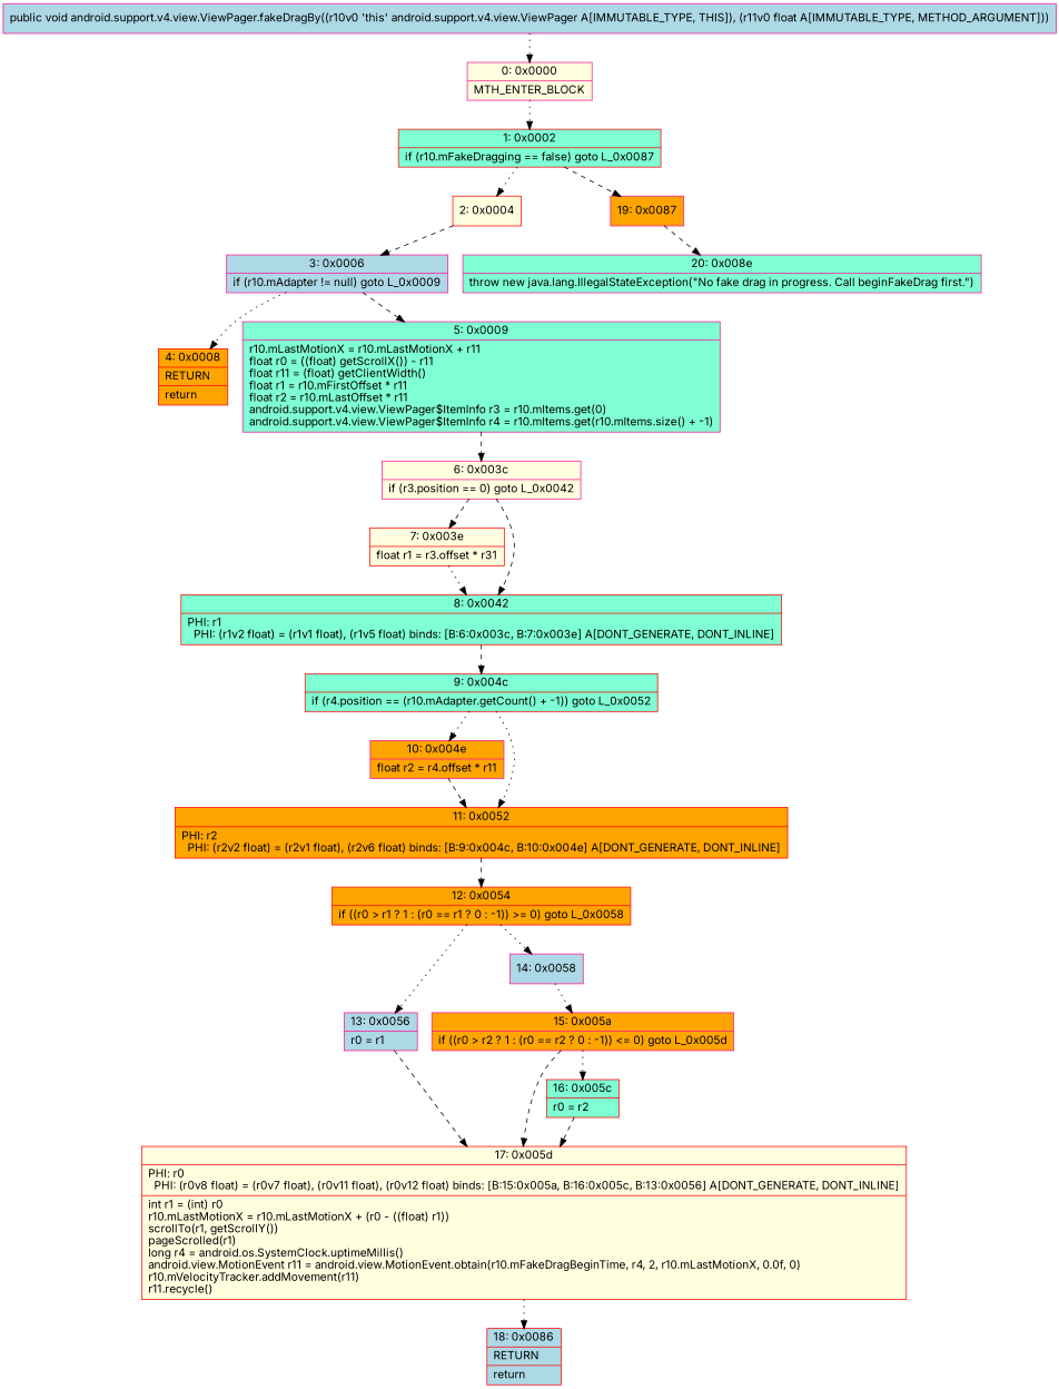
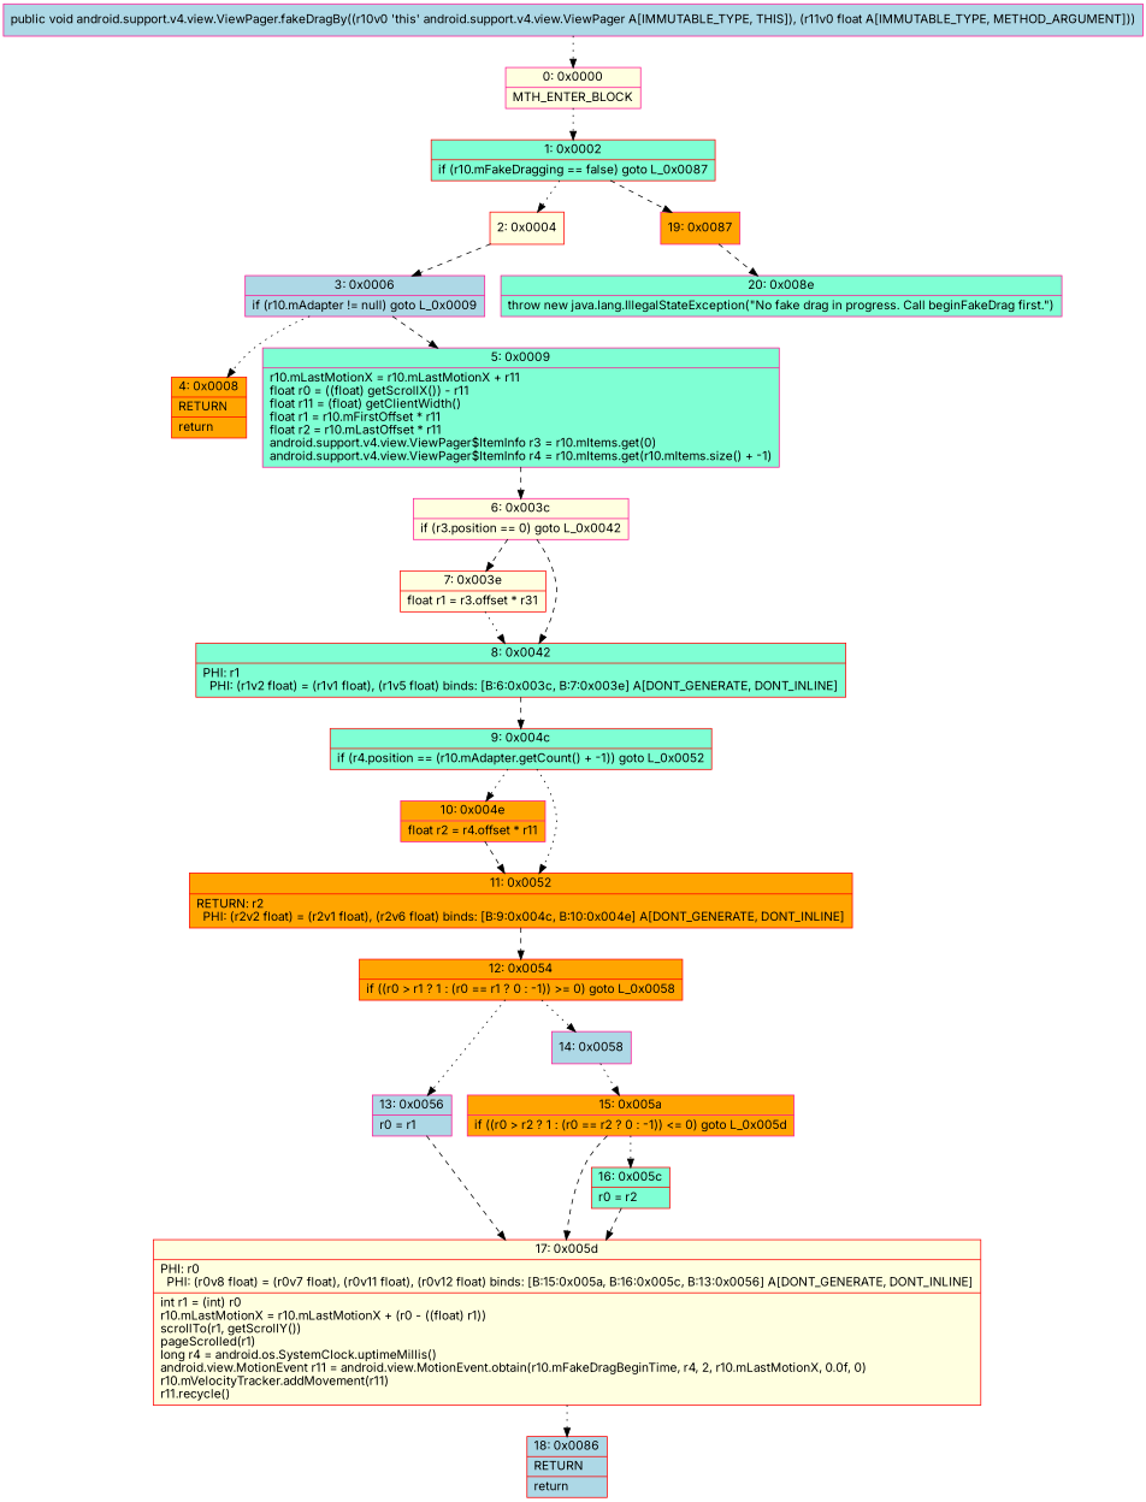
  digraph {
    fontname=Inter
    node [color=deeppink fillcolor=aquamarine fontname=Inter shape=record style=filled]
    edge [fontname=Inter style=dashed]
    n1 [fillcolor=lightyellow label="{0\:\ 0x0000|MTH_ENTER_BLOCK\l}"]
    n2 [color=red label="{1\:\ 0x0002|if (r10.mFakeDragging == false) goto L_0x0087\l}"]
    n3 [color=red fillcolor=lightyellow label="{2\:\ 0x0004}"]
    n4 [fillcolor=orange label="{19\:\ 0x0087}"]
    n5 [fillcolor=lightblue label="{3\:\ 0x0006|if (r10.mAdapter != null) goto L_0x0009\l}"]
    n6 [label="{20\:\ 0x008e|throw new java.lang.IllegalStateException(\"No fake drag in progress. Call beginFakeDrag first.\")\l}"]
    n7 [color=red fillcolor=orange label="{4\:\ 0x0008|RETURN\l|return\l}"]
    n8 [label="{5\:\ 0x0009|r10.mLastMotionX = r10.mLastMotionX + r11\lfloat r0 = ((float) getScrollX()) \- r11\lfloat r11 = (float) getClientWidth()\lfloat r1 = r10.mFirstOffset * r11\lfloat r2 = r10.mLastOffset * r11\landroid.support.v4.view.ViewPager$ItemInfo r3 = r10.mItems.get(0)\landroid.support.v4.view.ViewPager$ItemInfo r4 = r10.mItems.get(r10.mItems.size() + \-1)\l}"]
    n9 [fillcolor=lightyellow label="{6\:\ 0x003c|if (r3.position == 0) goto L_0x0042\l}"]
    n10 [color=red fillcolor=lightyellow label="{7\:\ 0x003e|float r1 = r3.offset * r31\l}"]
    n11 [color=red label="{8\:\ 0x0042|PHI: r1 \l  PHI: (r1v2 float) = (r1v1 float), (r1v5 float) binds: [B:6:0x003c, B:7:0x003e] A[DONT_GENERATE, DONT_INLINE]\l}"]
    n12 [color=red label="{9\:\ 0x004c|if (r4.position == (r10.mAdapter.getCount() + \-1)) goto L_0x0052\l}"]
    n13 [fillcolor=orange label="{10\:\ 0x004e|float r2 = r4.offset * r11\l}"]
-   n14 [color=red fillcolor=orange label="{11\:\ 0x0052|PHI: r2 \l  PHI: (r2v2 float) = (r2v1 float), (r2v6 float) binds: [B:9:0x004c, B:10:0x004e] A[DONT_GENERATE, DONT_INLINE]\l}"]
+   n14 [color=red fillcolor=orange label="{11\:\ 0x0052|RETURN: r2 \l  PHI: (r2v2 float) = (r2v1 float), (r2v6 float) binds: [B:9:0x004c, B:10:0x004e] A[DONT_GENERATE, DONT_INLINE]\l}"]
    n15 [color=red fillcolor=orange label="{12\:\ 0x0054|if ((r0 \> r1 ? 1 : (r0 == r1 ? 0 : \-1)) \>= 0) goto L_0x0058\l}"]
    n16 [fillcolor=lightblue label="{13\:\ 0x0056|r0 = r1\l}"]
    n17 [fillcolor=lightblue label="{14\:\ 0x0058}"]
    n18 [color=red fillcolor=lightyellow label="{17\:\ 0x005d|PHI: r0 \l  PHI: (r0v8 float) = (r0v7 float), (r0v11 float), (r0v12 float) binds: [B:15:0x005a, B:16:0x005c, B:13:0x0056] A[DONT_GENERATE, DONT_INLINE]\l|int r1 = (int) r0\lr10.mLastMotionX = r10.mLastMotionX + (r0 \- ((float) r1))\lscrollTo(r1, getScrollY())\lpageScrolled(r1)\llong r4 = android.os.SystemClock.uptimeMillis()\landroid.view.MotionEvent r11 = android.view.MotionEvent.obtain(r10.mFakeDragBeginTime, r4, 2, r10.mLastMotionX, 0.0f, 0)\lr10.mVelocityTracker.addMovement(r11)\lr11.recycle()\l}"]
    n19 [fillcolor=orange label="{15\:\ 0x005a|if ((r0 \> r2 ? 1 : (r0 == r2 ? 0 : \-1)) \<= 0) goto L_0x005d\l}"]
    n20 [color=red fillcolor=lightblue label="{18\:\ 0x0086|RETURN\l|return\l}"]
    n21 [color=red label="{16\:\ 0x005c|r0 = r2\l}"]
    n22 [fillcolor=lightblue label="{public void android.support.v4.view.ViewPager.fakeDragBy((r10v0 'this' android.support.v4.view.ViewPager A[IMMUTABLE_TYPE, THIS]), (r11v0 float A[IMMUTABLE_TYPE, METHOD_ARGUMENT])) }"]
    n1 -> n2 [style=dotted]
    n2 -> n3 [style=dotted]
    n2 -> n4
    n3 -> n5
    n4 -> n6
    n5 -> n7 [style=dotted]
    n5 -> n8
    n8 -> n9
    n9 -> n10
    n9 -> n11
    n10 -> n11 [style=dotted]
    n11 -> n12
    n12 -> n13 [style=dotted]
    n12 -> n14 [style=dotted]
    n13 -> n14
    n14 -> n15
    n15 -> n16 [style=dotted]
    n15 -> n17 [style=dotted]
    n16 -> n18
    n17 -> n19 [style=dotted]
    n18 -> n20 [style=dotted]
    n19 -> n18
    n19 -> n21 [style=dotted]
    n21 -> n18
    n22 -> n1 [style=dotted]
  }
